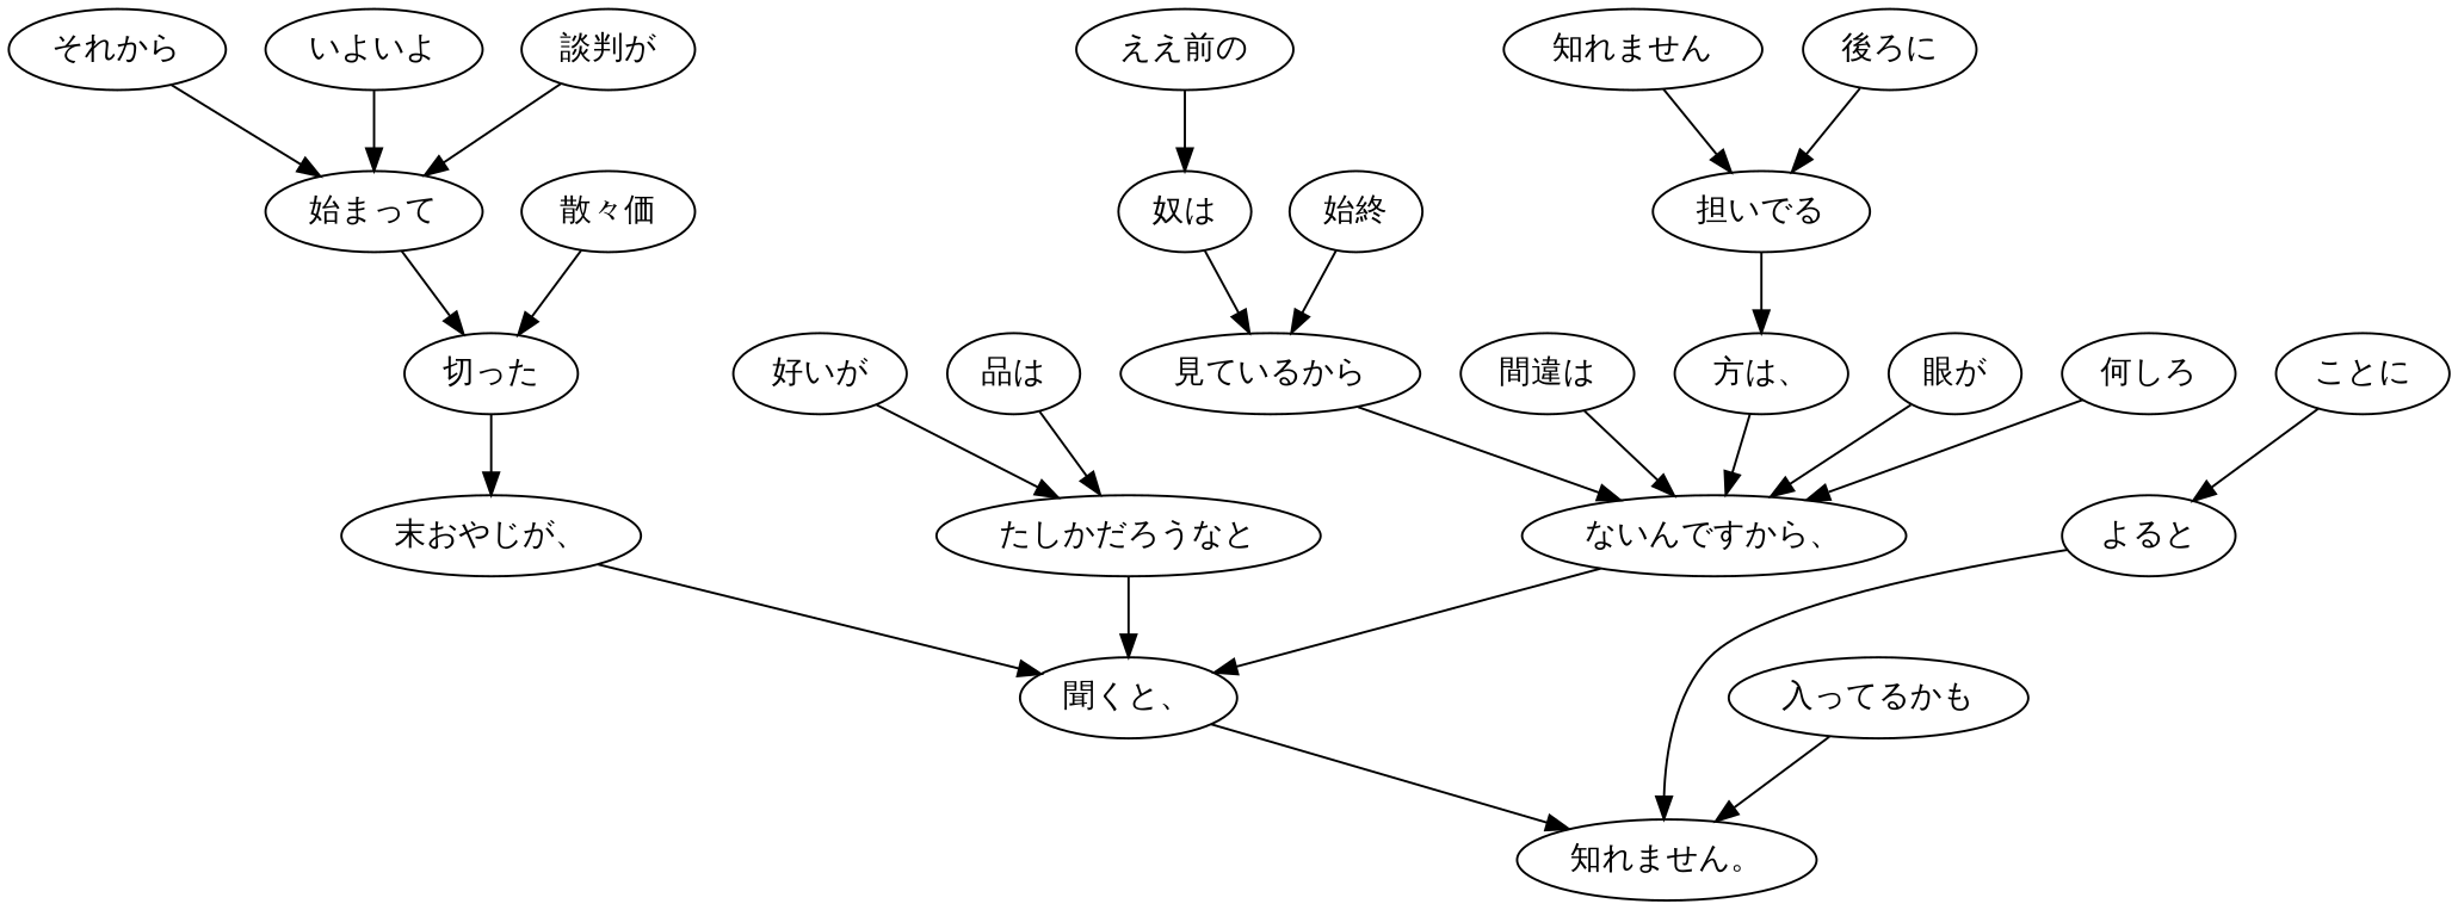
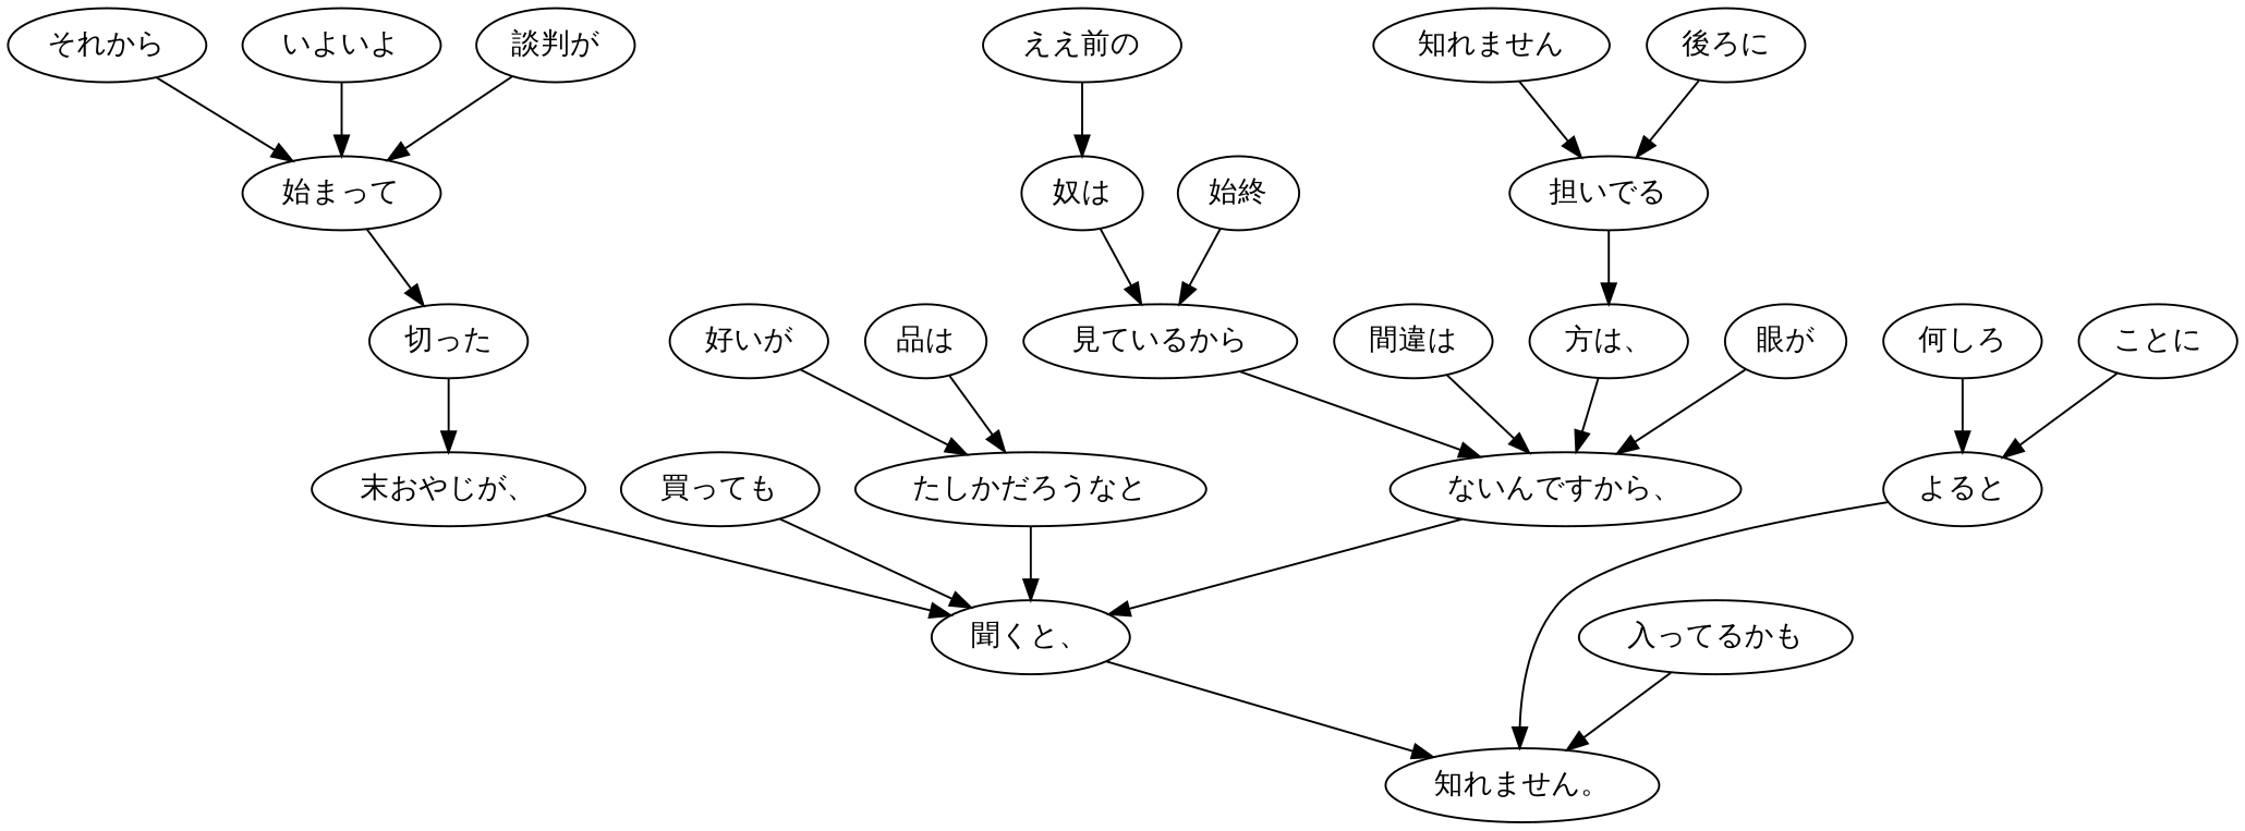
  digraph {
    n1 [label="それから"]
    n2 [label="始まって"]
    n3 [label="切った"]
    n4 [label="いよいよ"]
    n5 [label="談判が"]
    n6 [label="末おやじが、"]
-   n7 [label="散々価"]
    n8 [label="聞くと、"]
    n9 [label="知れません。"]
+   n10 [label="買っても"]
    n11 [label="好いが"]
    n12 [label="たしかだろうなと"]
    n13 [label="品は"]
    n14 [label="ええ前の"]
    n15 [label="奴は"]
    n16 [label="見ているから"]
    n17 [label="ないんですから、"]
    n18 [label="始終"]
    n19 [label="間違は"]
    n20 [label="知れません"]
    n21 [label="担いでる"]
    n22 [label="方は、"]
    n23 [label="後ろに"]
    n24 [label="何しろ"]
    n25 [label="眼が"]
    n26 [label="ことに"]
    n27 [label="よると"]
    n28 [label="入ってるかも"]
    n1 -> n2
    n2 -> n3
    n3 -> n6
    n4 -> n2
    n5 -> n2
    n6 -> n8
-   n7 -> n3
    n8 -> n9
+   n10 -> n8
    n11 -> n12
    n12 -> n8
    n13 -> n12
    n14 -> n15
    n15 -> n16
    n16 -> n17
    n17 -> n8
    n18 -> n16
    n19 -> n17
    n20 -> n21
    n21 -> n22
    n22 -> n17
    n23 -> n21
-   n24 -> n17
+   n24 -> n27
    n25 -> n17
    n26 -> n27
    n27 -> n9
    n28 -> n9
  }
